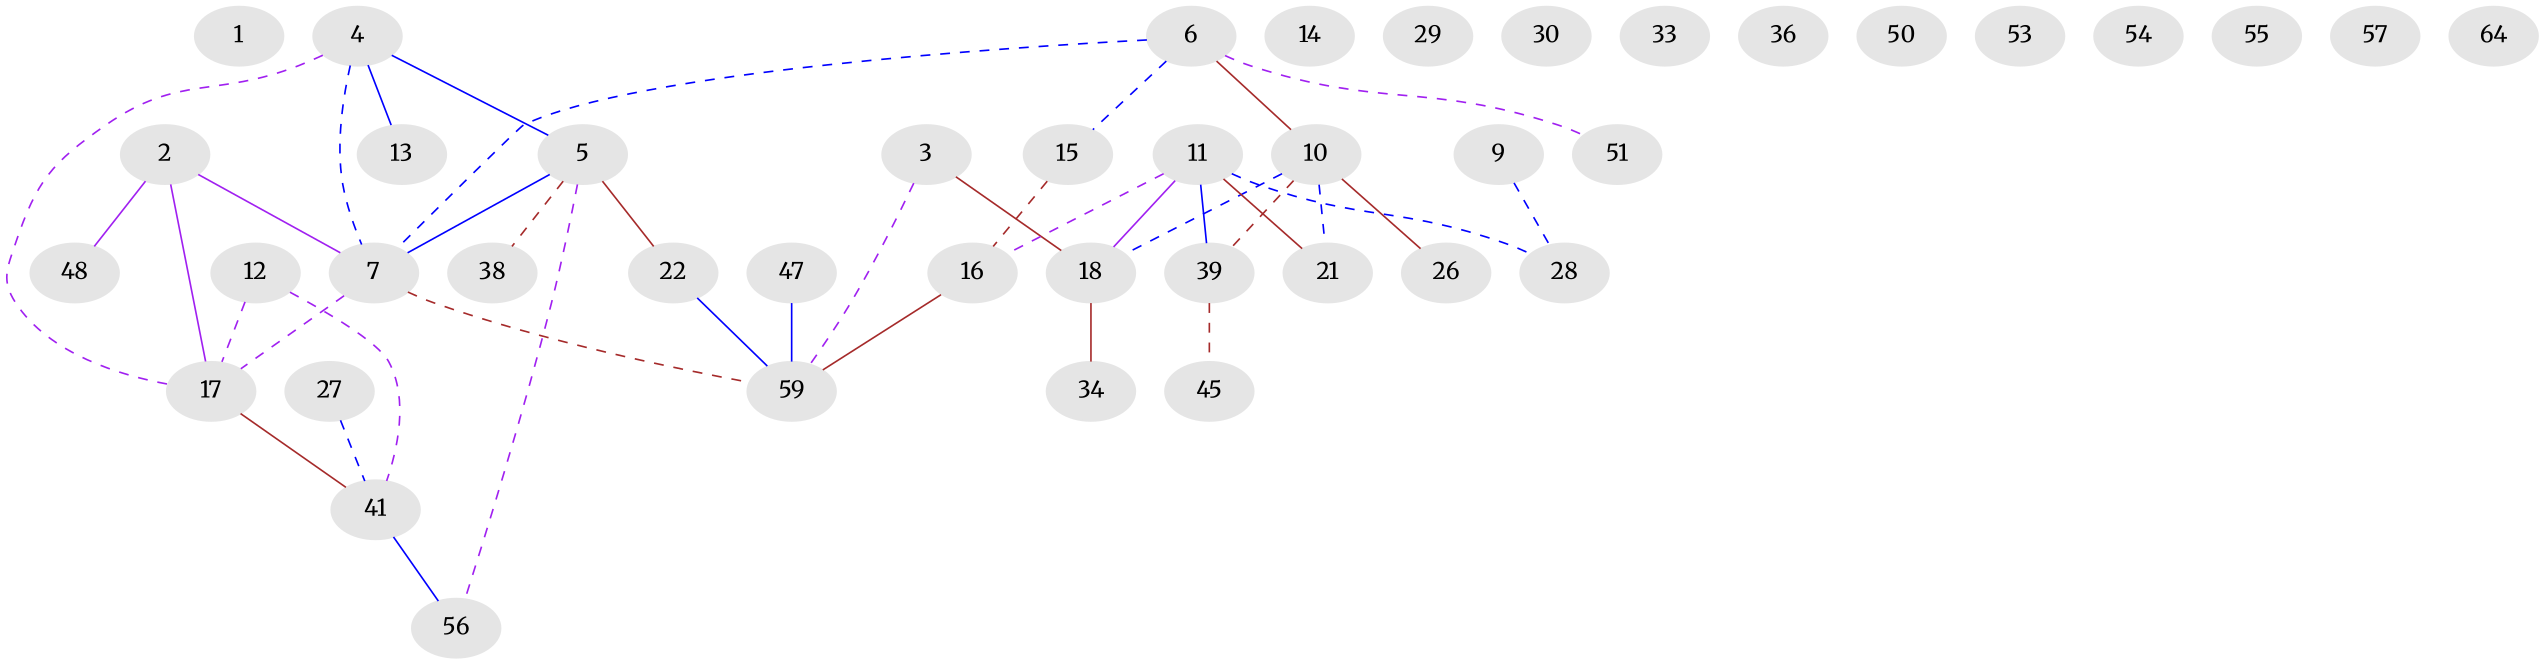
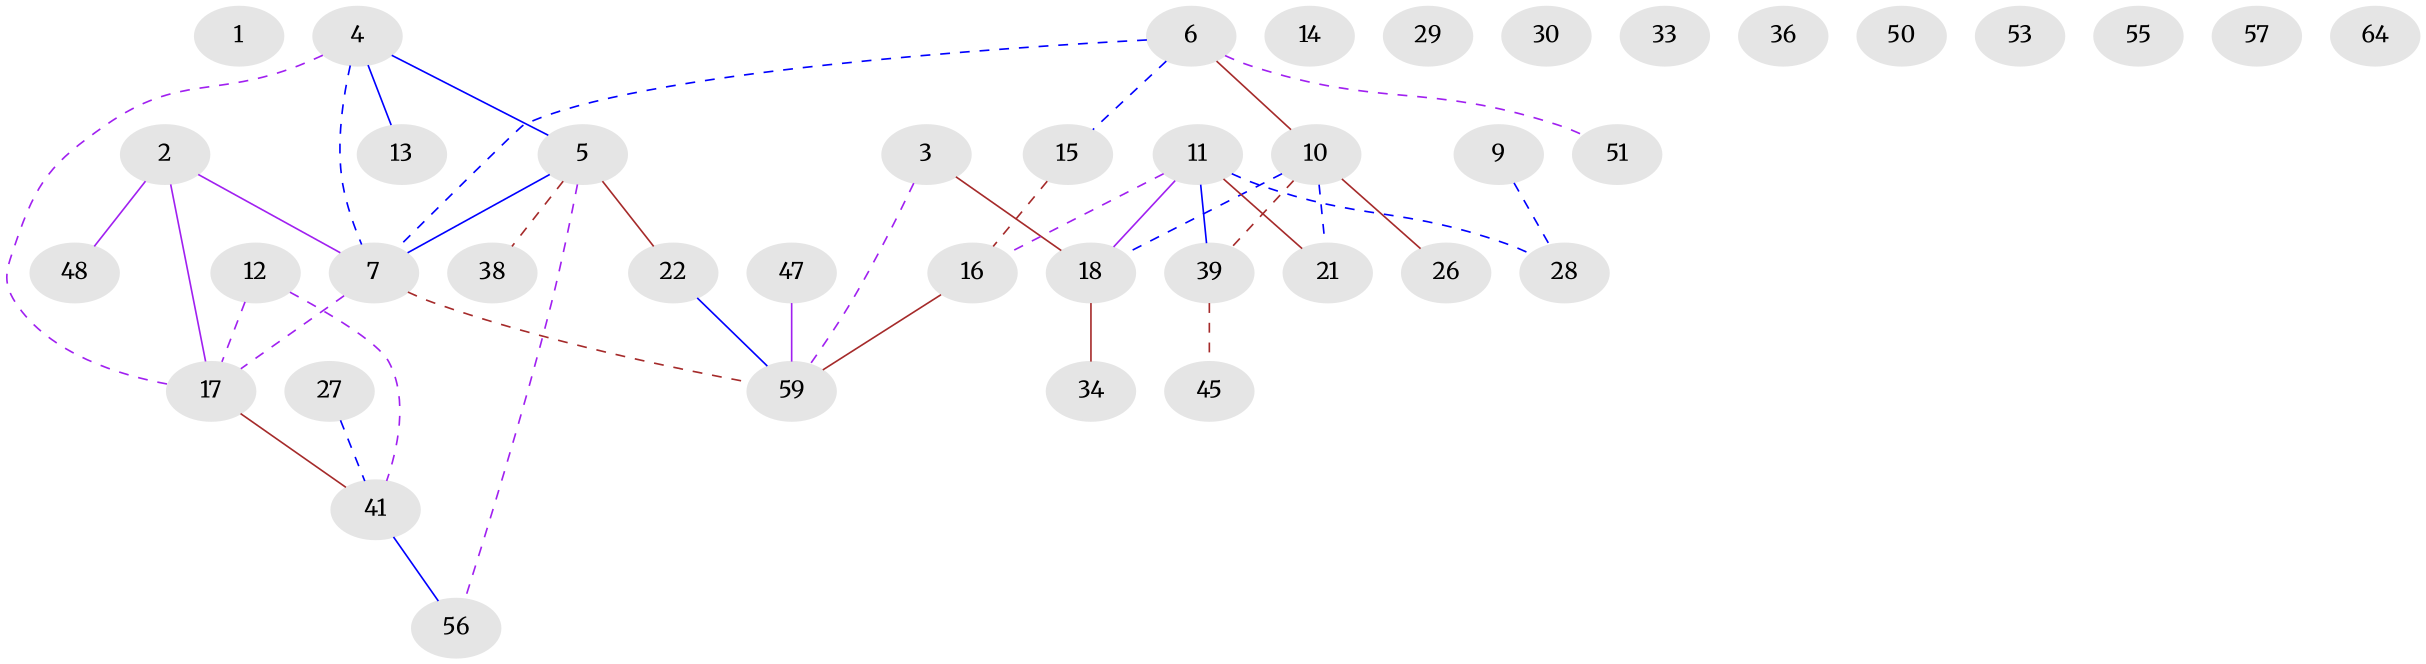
  graph {
    fontname=Merriweather
    node [color=gray90 fontname=Merriweather style=filled]
    edge [color=blue fontname=Merriweather style=dashed]
    1 [super="+31"]
    2 [super="+49"]
    7 [super="+25"]
    17 [super="+23"]
    48
    59 [super="+60"]
    41 [super="+62"]
    3 [super="+8"]
    18 [super="+24"]
    34
    4 [super="+46"]
    5 [super="+19"]
    13
    22 [super="+58"]
    38
    56
    6 [super="+35"]
    10 [super="+20"]
    15 [super="+44"]
    51
    21
    26
    39 [super="+43"]
    16 [super="+40"]
    9 [super="+37"]
    28
    45
    11 [super="+63"]
    12 [super="+42"]
    14
    27
    29
    30
    33
    36
    47
    50
    53
-   54
    55
    57
    64
    2 -- 7 [color=purple style=solid]
    2 -- 17 [color=purple style=solid]
    2 -- 48 [color=purple style=solid]
    7 -- 17 [color=purple]
    7 -- 59 [color=brown]
    17 -- 41 [color=brown style=solid]
    41 -- 56 [style=solid]
    3 -- 59 [color=purple]
    3 -- 18 [color=brown style=solid]
    18 -- 34 [color=brown style=solid]
    4 -- 7
    4 -- 17 [color=purple]
    4 -- 5 [style=solid]
    4 -- 13 [style=solid]
    5 -- 7 [style=solid]
    5 -- 22 [color=brown style=solid weight=2]
    5 -- 38 [color=brown]
    5 -- 56 [color=purple]
    22 -- 59 [style=solid]
    6 -- 7
    6 -- 10 [color=brown style=solid]
    6 -- 15
    6 -- 51 [color=purple]
    10 -- 18
    10 -- 21
    10 -- 26 [color=brown style=solid]
    10 -- 39 [color=brown]
    15 -- 16 [color=brown]
    39 -- 45 [color=brown weight=2]
    16 -- 59 [color=brown style=solid]
    9 -- 28
    11 -- 18 [color=purple style=solid]
    11 -- 21 [color=brown style=solid]
    11 -- 39 [style=solid]
    11 -- 16 [color=purple]
    11 -- 28
    12 -- 17 [color=purple]
    12 -- 41 [color=purple]
    27 -- 41
-   47 -- 59 [style=solid]
+   47 -- 59 [color=purple style=solid]
  }
